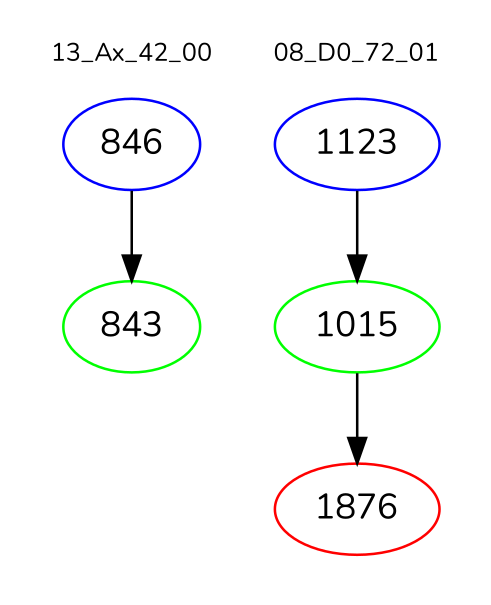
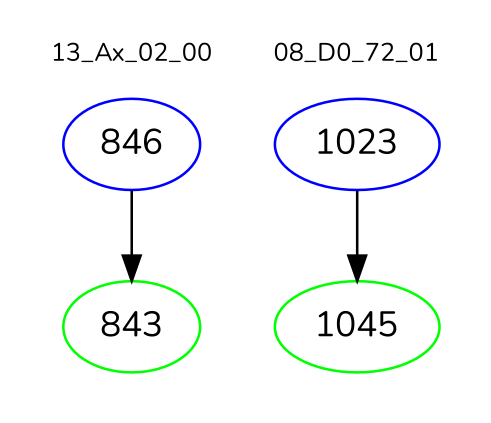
  digraph {
    fontname=Nunito
    node [color=blue fontname=Nunito]
    edge [color=black fontname=Nunito]
    n1 [label=846]
    n2 [color=green label=843]
-   n3 [label=1123]
-   n4 [color=green label=1015]
-   n5 [color=red label=1876]
+   n3 [label=1023]
+   n4 [color=green label=1045]
    subgraph cluster_1 {
      color=white
      fontsize=10
-     label="13_Ax_42_00"
+     label="13_Ax_02_00"
      n1
      n2
    }
    subgraph cluster_2 {
      color=white
      fontsize=10
      label="08_D0_72_01"
      n3
      n4
-     n5
    }
    n1 -> n2
    n3 -> n4
-   n4 -> n5
  }
